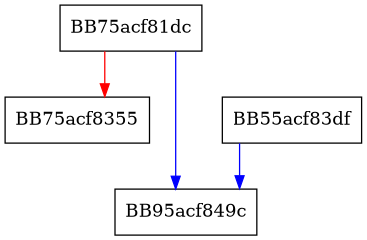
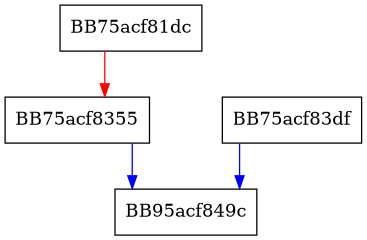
  digraph {
    splines=ortho
    node [shape=box]
    edge [color=blue]
    BB75acf81dc
    BB75acf8355
    n3 [label=BB95acf849c]
-   BB75acf83df [label=BB55acf83df]
+   BB75acf83df
    BB75acf81dc -> BB75acf8355 [color=red]
-   BB75acf81dc -> n3
+   BB75acf8355 -> n3
    BB75acf83df -> n3
  }
